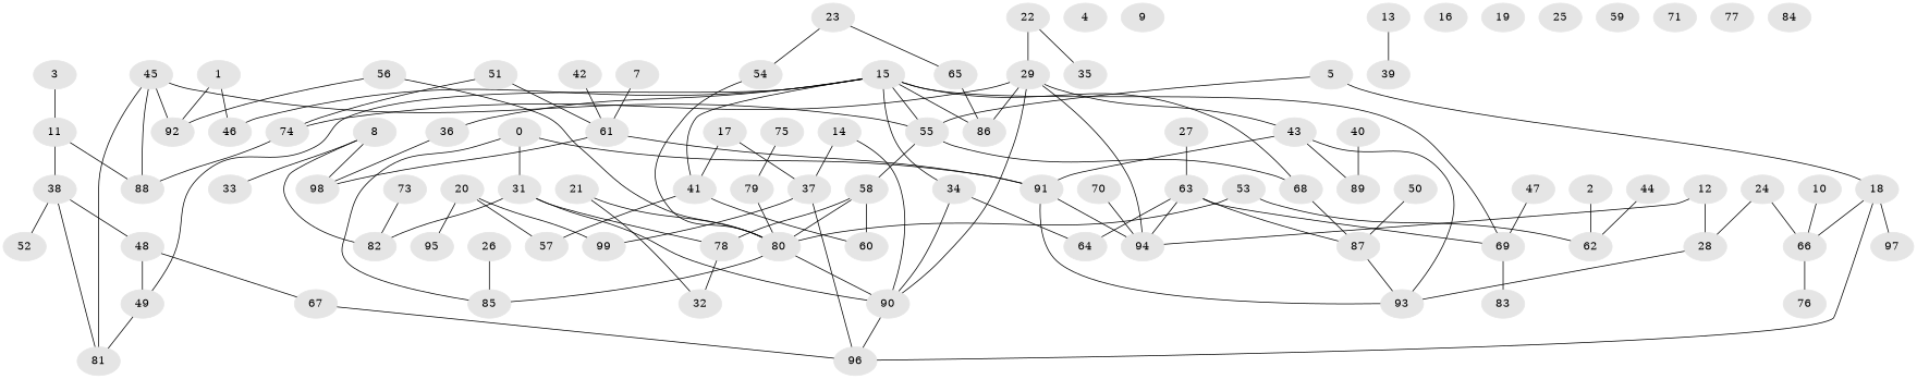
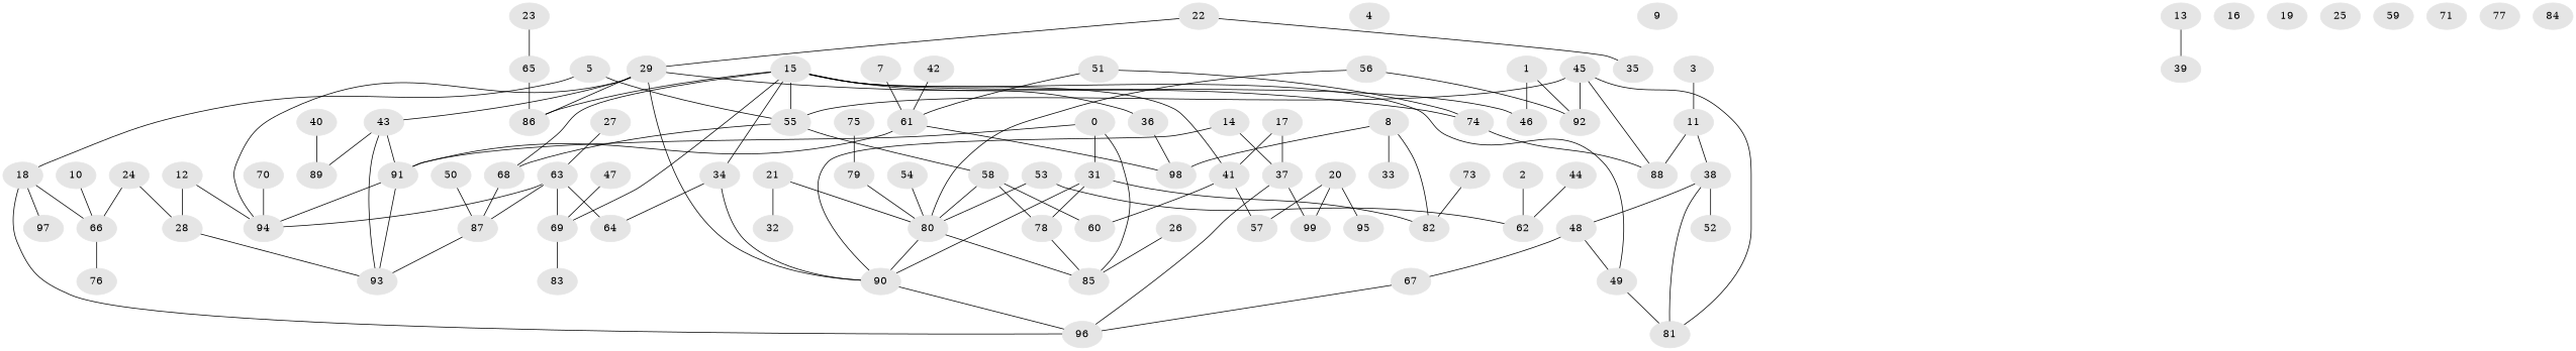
  graph {
    node [color=gray90 style=filled]
    1
    46
    92
    2
    62
    3
    11
    38
    88
    4
    5
    18
    55
    66
    96
    97
    68
    58
    n19 [label=0]
    31
    85
    91
    82
    90
    78
    94
    93
    7
    61
    98
    8
    33
    9
    10
    76
    81
    48
    52
    12
    28
    13
    39
    14
    37
    99
    15
    34
    36
    41
    49
    69
    86
    64
    57
    60
    87
    83
    16
    17
    19
    20
    95
    21
    32
    80
    22
    29
    35
    43
    74
    23
    54
    65
    24
    25
    26
    27
    63
    89
    67
    40
    42
    44
    45
    47
    50
    51
    53
    56
    59
    70
    71
    73
    75
    79
    77
    84
    1 -- 46
    1 -- 92
    2 -- 62
    3 -- 11
    11 -- 38
    11 -- 88
    38 -- 81
    38 -- 48
    38 -- 52
    5 -- 18
    5 -- 55
    18 -- 66
    18 -- 96
    18 -- 97
    55 -- 68
    55 -- 58
    66 -- 76
    68 -- 87
    58 -- 78
    58 -- 60
    58 -- 80
    n19 -- 31
    n19 -- 85
    n19 -- 91
    31 -- 82
    31 -- 90
    31 -- 78
    91 -- 94
    91 -- 93
    90 -- 96
-   78 -- 32
+   78 -- 85
    7 -- 61
    61 -- 91
    61 -- 98
    8 -- 82
    8 -- 98
    8 -- 33
    10 -- 66
    48 -- 49
    48 -- 67
    12 -- 94
    12 -- 28
    28 -- 93
    13 -- 39
    14 -- 90
    14 -- 37
    37 -- 96
    37 -- 99
    15 -- 46
    15 -- 55
    15 -- 68
    15 -- 34
    15 -- 36
    15 -- 41
    15 -- 49
    15 -- 69
    15 -- 86
    34 -- 90
    34 -- 64
    36 -- 98
    41 -- 57
    41 -- 60
    49 -- 81
    69 -- 83
    87 -- 93
    17 -- 37
    17 -- 41
    20 -- 99
    20 -- 57
    20 -- 95
    21 -- 32
    21 -- 80
    80 -- 85
    80 -- 90
    22 -- 29
    22 -- 35
    29 -- 90
    29 -- 94
    29 -- 86
    29 -- 43
    29 -- 74
    43 -- 91
    43 -- 93
    43 -- 89
    74 -- 88
-   23 -- 54
    23 -- 65
    54 -- 80
    65 -- 86
    24 -- 66
    24 -- 28
    26 -- 85
    27 -- 63
    63 -- 94
    63 -- 69
    63 -- 64
    63 -- 87
    67 -- 96
    40 -- 89
    42 -- 61
    44 -- 62
    45 -- 92
    45 -- 88
    45 -- 55
    45 -- 81
    47 -- 69
    50 -- 87
    51 -- 61
    51 -- 74
    53 -- 62
    53 -- 80
    56 -- 92
    56 -- 80
    70 -- 94
    73 -- 82
    75 -- 79
    79 -- 80
  }
